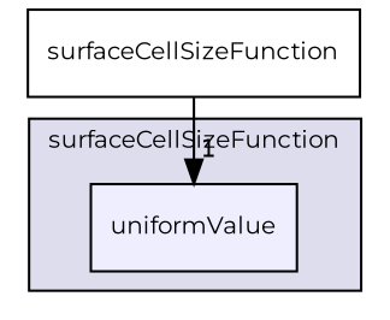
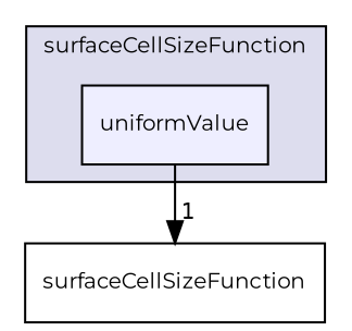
  digraph {
    compound=true
    fontname=Montserrat
    node [fontname=Montserrat fontsize=10 shape=box]
    n1 [fillcolor="#eeeeff" label=uniformValue pencolor=black style=filled]
    n2 [label=surfaceCellSizeFunction]
    subgraph cluster_1 {
      bgcolor="#ddddee"
      fontsize=10
      label=surfaceCellSizeFunction
      pencolor=black
      n1
    }
-   n2 -> n1 [headlabel=1 labeldistance=1.5 labelfontname=Helvetica labelfontsize=10 fontname=Montserrat]
+   n1 -> n2 [headlabel=1 labeldistance=1.5 labelfontname=Helvetica labelfontsize=10 fontname=Montserrat]
  }
